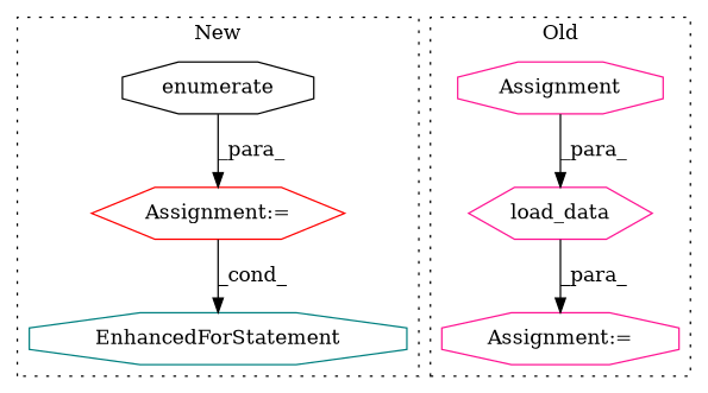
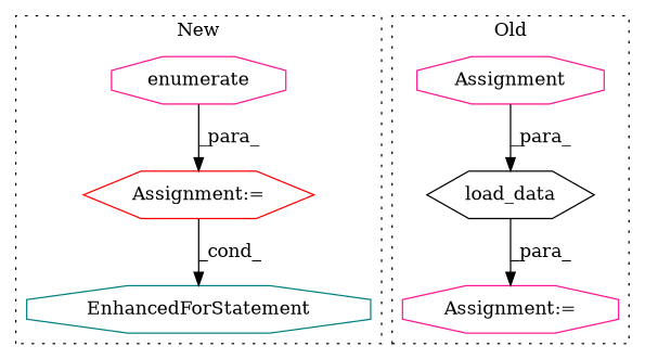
  digraph {
    node [a=32 color=black l="10,1" s="4758,4913" shape=octagon]
-   n1 [label=enumerate s="4863,4912"]
+   n1 [color=deeppink label=enumerate s="4863,4912"]
    n2 [a=70 color=teal l="92,2" label=EnhancedForStatement]
    n3 [a=7 color=red l="92,2" label="Assignment:=" shape=hexagon]
-   n4 [color=deeppink label=load_data s="5850,5870" shape=hexagon]
+   n4 [label=load_data s="5850,5870" shape=hexagon]
    n5 [a=22 color=deeppink l=10 label=Assignment s=5860]
    n6 [a=7 color=deeppink l=2 label="Assignment:=" s=5831]
    subgraph cluster_1 {
      label=New
      style=dotted
      n1
      n2
      n3
    }
    subgraph cluster_2 {
      label=Old
      style=dotted
      n4
      n5
      n6
    }
    n1 -> n3 [label=_para_]
    n3 -> n2 [label=_cond_]
    n4 -> n6 [label=_para_]
    n5 -> n4 [label=_para_]
  }
